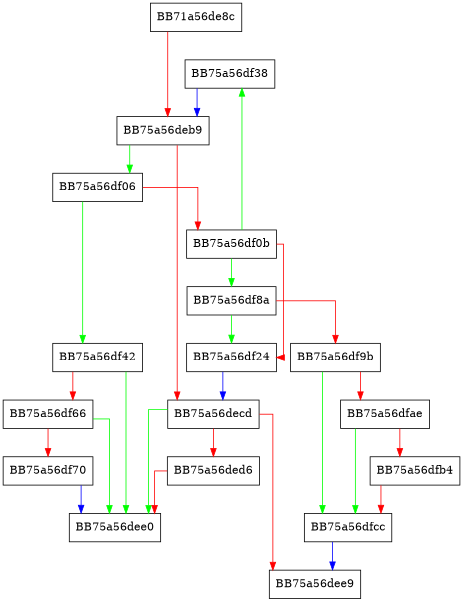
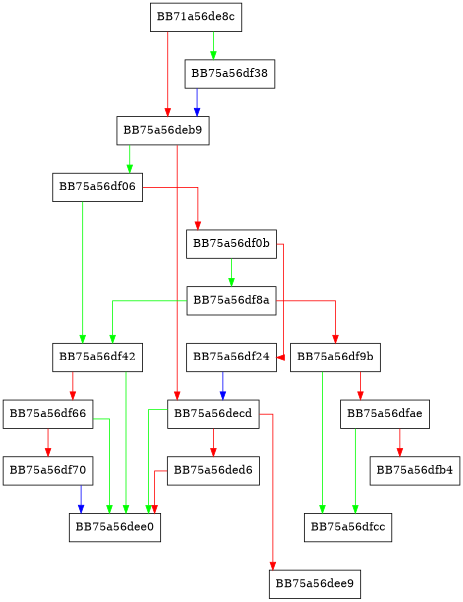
  digraph {
    splines=ortho
    node [shape=box]
    edge [color=red]
    n1 [label=BB71a56de8c]
    BB75a56df38
    BB75a56deb9
    BB75a56df06
    BB75a56decd
    BB75a56df42
    BB75a56df0b
    BB75a56dee0
    BB75a56ded6
    BB75a56dee9
    BB75a56df66
    BB75a56df8a
    BB75a56df24
    BB75a56df70
    BB75a56df9b
    BB75a56dfcc
    BB75a56dfae
    BB75a56dfb4
-   BB75a56df0b -> BB75a56df38 [color=green]
+   n1 -> BB75a56df38 [color=green]
    n1 -> BB75a56deb9
    BB75a56df38 -> BB75a56deb9 [color=blue]
    BB75a56deb9 -> BB75a56df06 [color=green]
    BB75a56deb9 -> BB75a56decd
    BB75a56df06 -> BB75a56df42 [color=green]
    BB75a56df06 -> BB75a56df0b
    BB75a56decd -> BB75a56dee0 [color=green]
    BB75a56decd -> BB75a56ded6
    BB75a56decd -> BB75a56dee9
    BB75a56df42 -> BB75a56dee0 [color=green]
    BB75a56df42 -> BB75a56df66
    BB75a56df0b -> BB75a56df8a [color=green]
    BB75a56df0b -> BB75a56df24
    BB75a56ded6 -> BB75a56dee0
    BB75a56df66 -> BB75a56dee0 [color=green]
    BB75a56df66 -> BB75a56df70
-   BB75a56df8a -> BB75a56df24 [color=green]
+   BB75a56df8a -> BB75a56df42 [color=green]
    BB75a56df8a -> BB75a56df9b
    BB75a56df24 -> BB75a56decd [color=blue]
    BB75a56df70 -> BB75a56dee0 [color=blue]
    BB75a56df9b -> BB75a56dfcc [color=green]
    BB75a56df9b -> BB75a56dfae
-   BB75a56dfcc -> BB75a56dee9 [color=blue]
    BB75a56dfae -> BB75a56dfcc [color=green]
    BB75a56dfae -> BB75a56dfb4
-   BB75a56dfb4 -> BB75a56dfcc
  }
